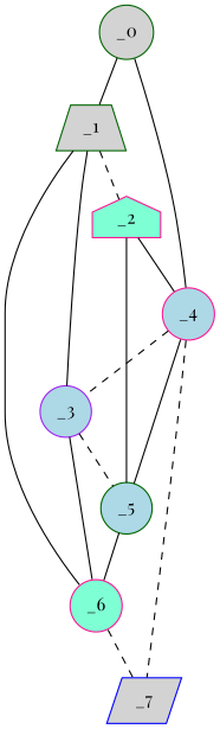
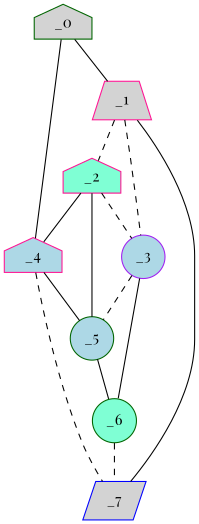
  graph {
    fontname="Playfair Display"
    node [color=darkgreen fillcolor=lightgrey fontname="Playfair Display" shape=circle style=filled]
    edge [fontname="Playfair Display" style=solid valence=1]
-   _0 [x=57 y=24]
-   _1 [shape=trapezium x=71 y=17]
-   _4 [color=deeppink fillcolor=lightblue x=92 y=55]
+   _0 [shape=house x=57 y=24]
+   _1 [color=deeppink shape=trapezium x=71 y=17]
+   _4 [color=deeppink fillcolor=lightblue shape=house x=92 y=55]
    _2 [color=deeppink fillcolor=aquamarine shape=house x=86 y=42]
    _3 [color=purple fillcolor=lightblue x=91 y=34]
-   _6 [color=deeppink fillcolor=aquamarine x=112 y=43]
+   _6 [fillcolor=aquamarine x=112 y=43]
    _5 [fillcolor=lightblue x=103 y=44]
    _7 [color=blue shape=parallelogram x=119 y=61]
    _0 -- _1
    _0 -- _4
    _1 -- _2 [style=dashed valence=2]
-   _1 -- _3 [valence=2]
-   _1 -- _6
+   _1 -- _3 [style=dashed valence=2]
+   _1 -- _7
    _4 -- _5
    _4 -- _7 [style=dashed]
    _2 -- _4 [valence=2]
-   _4 -- _3 [style=dashed valence=2]
+   _2 -- _3 [style=dashed valence=2]
    _2 -- _5
    _3 -- _6 [valence=2]
    _3 -- _5 [style=dashed valence=2]
    _6 -- _7 [style=dashed]
    _5 -- _6
  }
